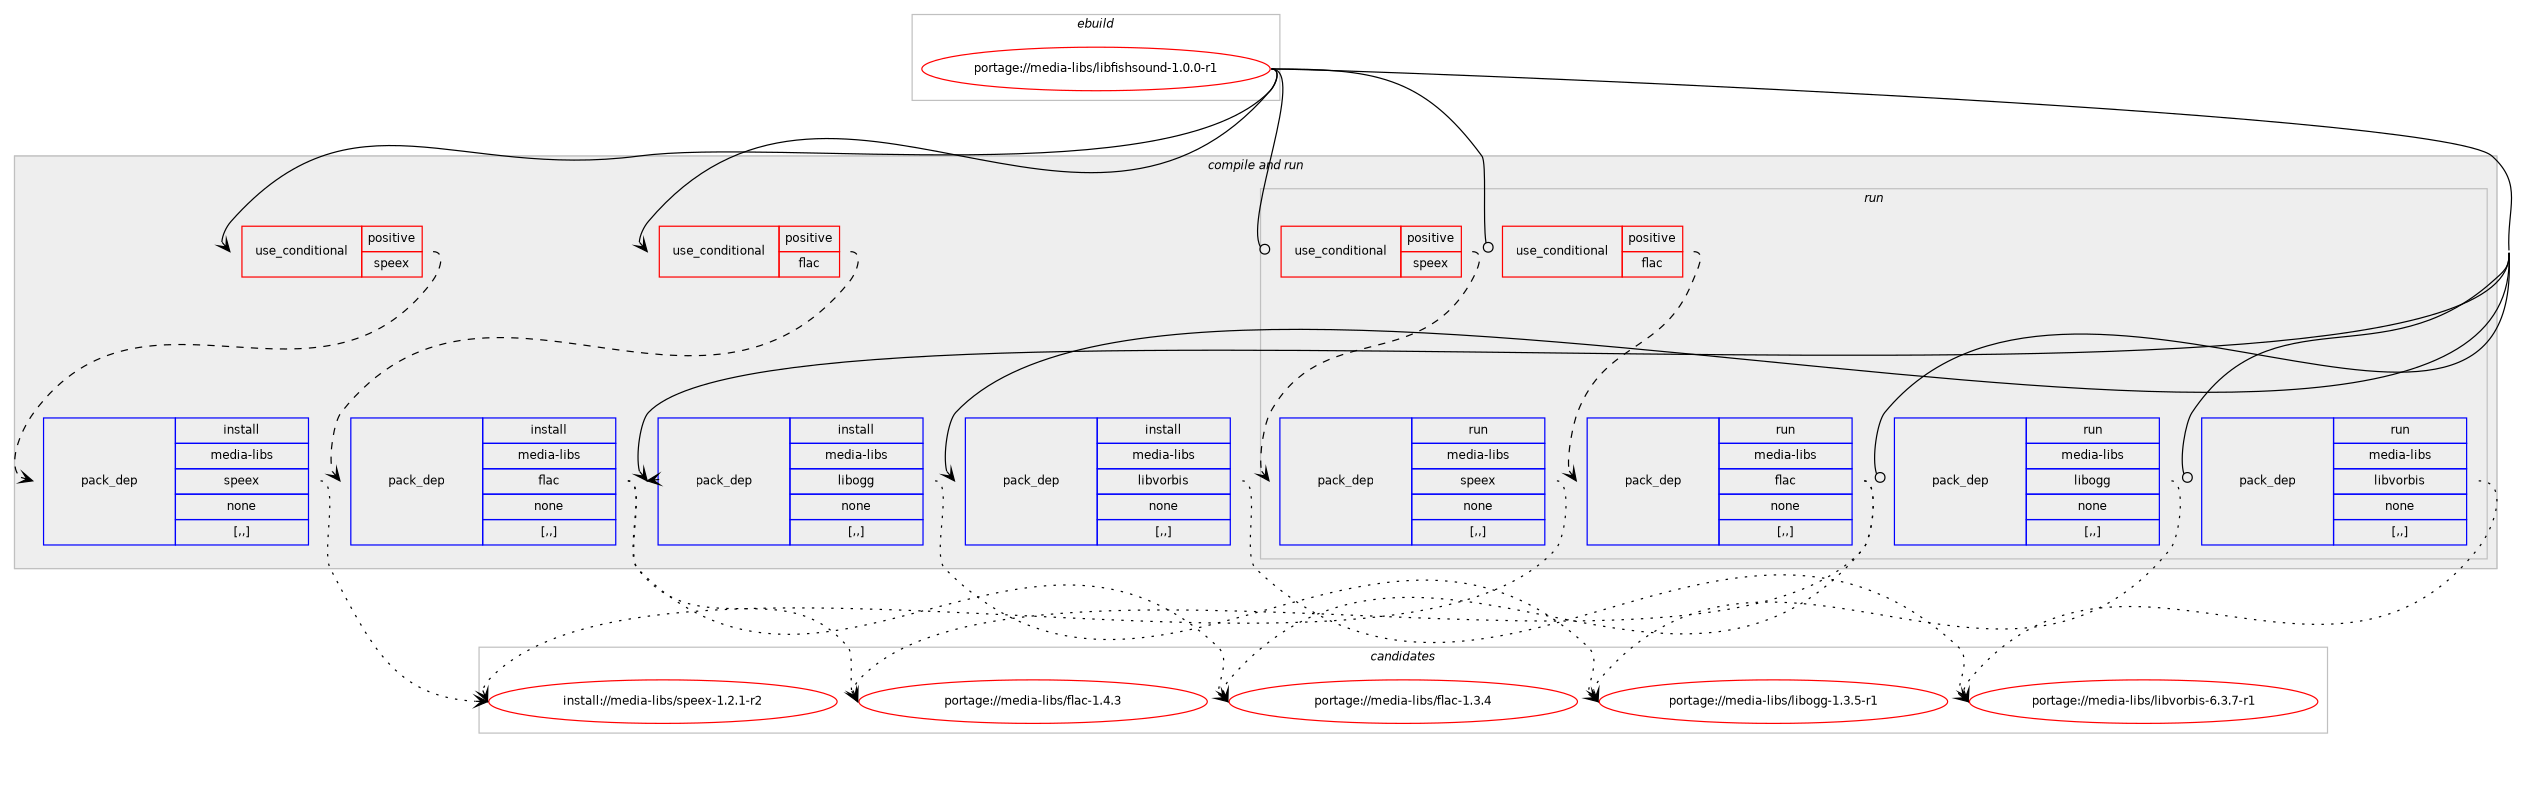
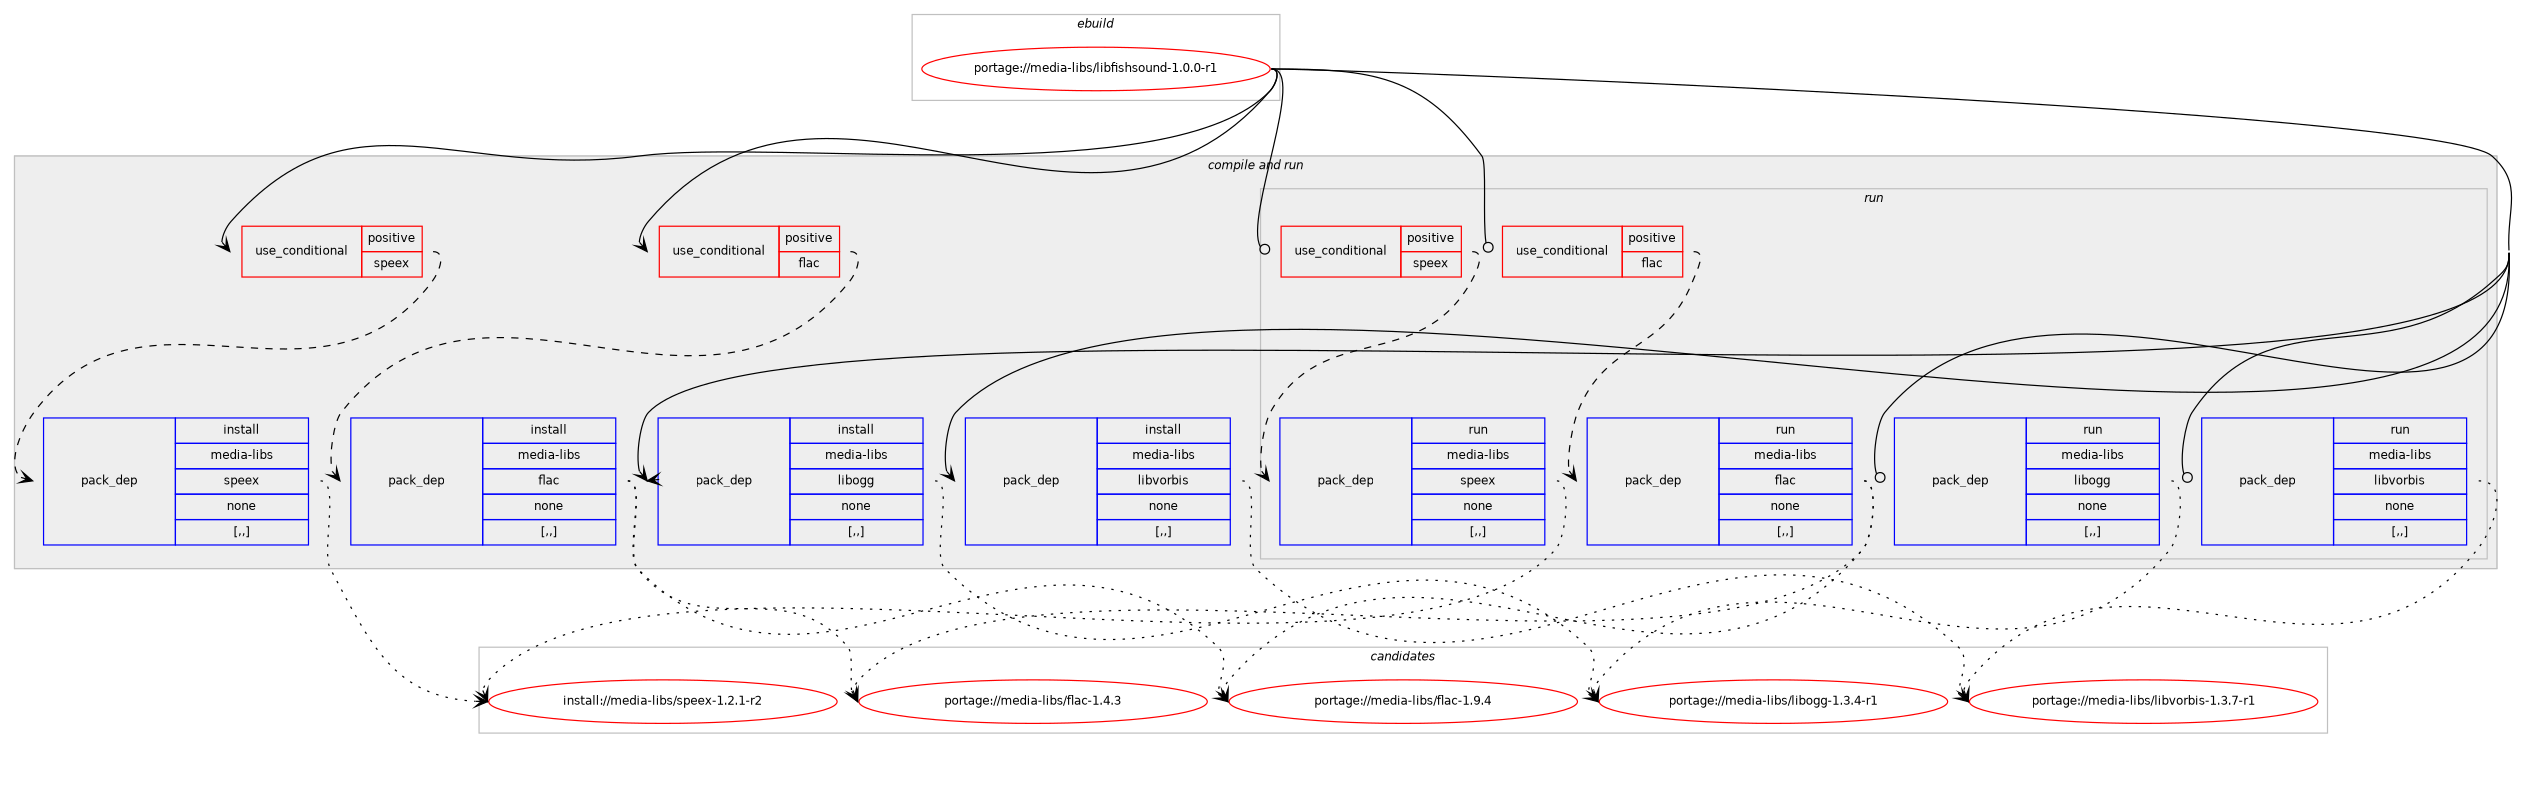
  digraph {
    compound=true
    concentrate=true
    fontname=Helvetica
    fontsize=10
    newrank=true
    rankdir=TB
    ranksep=1.5
    node [color=red fontname=Helvetica fontsize=10 shape=none]
    edge [arrowhead=vee headport=w style=dotted tailport=e weight=20]
    n1 [label="portage://media-libs/libfishsound-1.0.0-r1" width=4 shape=""]
    n2 [color=blue label=<<TABLE BORDER="0" CELLBORDER="1" CELLSPACING="0" CELLPADDING="4" WIDTH="220"><TR><TD ROWSPAN="6" CELLPADDING="30">pack_dep</TD></TR><TR><TD WIDTH="110">install</TD></TR><TR><TD>media-libs</TD></TR><TR><TD>flac</TD></TR><TR><TD>none</TD></TR><TR><TD>[,,]</TD></TR></TABLE>>]
    n3 [label=<<TABLE BORDER="0" CELLBORDER="1" CELLSPACING="0" CELLPADDING="4"><TR><TD ROWSPAN="3" CELLPADDING="10">use_conditional</TD></TR><TR><TD>positive</TD></TR><TR><TD>flac</TD></TR></TABLE>>]
    n4 [color=blue label=<<TABLE BORDER="0" CELLBORDER="1" CELLSPACING="0" CELLPADDING="4" WIDTH="220"><TR><TD ROWSPAN="6" CELLPADDING="30">pack_dep</TD></TR><TR><TD WIDTH="110">install</TD></TR><TR><TD>media-libs</TD></TR><TR><TD>speex</TD></TR><TR><TD>none</TD></TR><TR><TD>[,,]</TD></TR></TABLE>>]
    n5 [label=<<TABLE BORDER="0" CELLBORDER="1" CELLSPACING="0" CELLPADDING="4"><TR><TD ROWSPAN="3" CELLPADDING="10">use_conditional</TD></TR><TR><TD>positive</TD></TR><TR><TD>speex</TD></TR></TABLE>>]
    n6 [color=blue label=<<TABLE BORDER="0" CELLBORDER="1" CELLSPACING="0" CELLPADDING="4" WIDTH="220"><TR><TD ROWSPAN="6" CELLPADDING="30">pack_dep</TD></TR><TR><TD WIDTH="110">install</TD></TR><TR><TD>media-libs</TD></TR><TR><TD>libogg</TD></TR><TR><TD>none</TD></TR><TR><TD>[,,]</TD></TR></TABLE>>]
    n7 [color=blue label=<<TABLE BORDER="0" CELLBORDER="1" CELLSPACING="0" CELLPADDING="4" WIDTH="220"><TR><TD ROWSPAN="6" CELLPADDING="30">pack_dep</TD></TR><TR><TD WIDTH="110">install</TD></TR><TR><TD>media-libs</TD></TR><TR><TD>libvorbis</TD></TR><TR><TD>none</TD></TR><TR><TD>[,,]</TD></TR></TABLE>>]
    n8 [color=blue label=<<TABLE BORDER="0" CELLBORDER="1" CELLSPACING="0" CELLPADDING="4" WIDTH="220"><TR><TD ROWSPAN="6" CELLPADDING="30">pack_dep</TD></TR><TR><TD WIDTH="110">run</TD></TR><TR><TD>media-libs</TD></TR><TR><TD>flac</TD></TR><TR><TD>none</TD></TR><TR><TD>[,,]</TD></TR></TABLE>>]
    n9 [label=<<TABLE BORDER="0" CELLBORDER="1" CELLSPACING="0" CELLPADDING="4"><TR><TD ROWSPAN="3" CELLPADDING="10">use_conditional</TD></TR><TR><TD>positive</TD></TR><TR><TD>flac</TD></TR></TABLE>>]
    n10 [color=blue label=<<TABLE BORDER="0" CELLBORDER="1" CELLSPACING="0" CELLPADDING="4" WIDTH="220"><TR><TD ROWSPAN="6" CELLPADDING="30">pack_dep</TD></TR><TR><TD WIDTH="110">run</TD></TR><TR><TD>media-libs</TD></TR><TR><TD>speex</TD></TR><TR><TD>none</TD></TR><TR><TD>[,,]</TD></TR></TABLE>>]
    n11 [label=<<TABLE BORDER="0" CELLBORDER="1" CELLSPACING="0" CELLPADDING="4"><TR><TD ROWSPAN="3" CELLPADDING="10">use_conditional</TD></TR><TR><TD>positive</TD></TR><TR><TD>speex</TD></TR></TABLE>>]
    n12 [color=blue label=<<TABLE BORDER="0" CELLBORDER="1" CELLSPACING="0" CELLPADDING="4" WIDTH="220"><TR><TD ROWSPAN="6" CELLPADDING="30">pack_dep</TD></TR><TR><TD WIDTH="110">run</TD></TR><TR><TD>media-libs</TD></TR><TR><TD>libogg</TD></TR><TR><TD>none</TD></TR><TR><TD>[,,]</TD></TR></TABLE>>]
    n13 [color=blue label=<<TABLE BORDER="0" CELLBORDER="1" CELLSPACING="0" CELLPADDING="4" WIDTH="220"><TR><TD ROWSPAN="6" CELLPADDING="30">pack_dep</TD></TR><TR><TD WIDTH="110">run</TD></TR><TR><TD>media-libs</TD></TR><TR><TD>libvorbis</TD></TR><TR><TD>none</TD></TR><TR><TD>[,,]</TD></TR></TABLE>>]
    n14 [label="portage://media-libs/flac-1.4.3" width=4 shape=""]
-   n15 [label="portage://media-libs/flac-1.3.4" width=4 shape=""]
+   n15 [label="portage://media-libs/flac-1.9.4" width=4 shape=""]
    n16 [label="install://media-libs/speex-1.2.1-r2" width=4 shape=""]
-   n17 [label="portage://media-libs/libogg-1.3.5-r1" width=4 shape=""]
-   n18 [label="portage://media-libs/libvorbis-6.3.7-r1" width=4 shape=""]
+   n17 [label="portage://media-libs/libogg-1.3.4-r1" width=4 shape=""]
+   n18 [label="portage://media-libs/libvorbis-1.3.7-r1" width=4 shape=""]
    subgraph cluster_1 {
      color=gray
      label=<<i>ebuild</i>>
      n1
    }
    subgraph cluster_2 {
      color=gray
      label=<<i>dependencies</i>>
      subgraph cluster_3 {
        color=gray
        fillcolor="#eeeeee"
        label=<<i>compile</i>>
        style=filled
        subgraph sub_4 {
          color=gray
          fillcolor="#eeeeee"
          label=<<i>compile</i>>
          style=filled
          n3
          subgraph sub_5 {
            color=gray
            fillcolor="#eeeeee"
            label=<<i>compile</i>>
            style=filled
            n2
          }
        }
        subgraph sub_6 {
          color=gray
          fillcolor="#eeeeee"
          label=<<i>compile</i>>
          style=filled
          n5
          subgraph sub_7 {
            color=gray
            fillcolor="#eeeeee"
            label=<<i>compile</i>>
            style=filled
            n4
          }
        }
        subgraph sub_8 {
          color=gray
          fillcolor="#eeeeee"
          label=<<i>compile</i>>
          style=filled
          n6
        }
        subgraph sub_9 {
          color=gray
          fillcolor="#eeeeee"
          label=<<i>compile</i>>
          style=filled
          n7
        }
      }
      subgraph cluster_10 {
        color=gray
        fillcolor="#eeeeee"
        label=<<i>compile and run</i>>
        style=filled
      }
      subgraph cluster_11 {
        color=gray
        fillcolor="#eeeeee"
        label=<<i>run</i>>
        style=filled
        subgraph sub_12 {
          color=gray
          fillcolor="#eeeeee"
          label=<<i>run</i>>
          style=filled
          n9
          subgraph sub_13 {
            color=gray
            fillcolor="#eeeeee"
            label=<<i>run</i>>
            style=filled
            n8
          }
        }
        subgraph sub_14 {
          color=gray
          fillcolor="#eeeeee"
          label=<<i>run</i>>
          style=filled
          n11
          subgraph sub_15 {
            color=gray
            fillcolor="#eeeeee"
            label=<<i>run</i>>
            style=filled
            n10
          }
        }
        subgraph sub_16 {
          color=gray
          fillcolor="#eeeeee"
          label=<<i>run</i>>
          style=filled
          n12
        }
        subgraph sub_17 {
          color=gray
          fillcolor="#eeeeee"
          label=<<i>run</i>>
          style=filled
          n13
        }
      }
    }
    subgraph cluster_18 {
      color=gray
      label=<<i>candidates</i>>
      rank=same
      subgraph sub_19 {
        color=black
        label=<<i>candidates</i>>
        nodesep=1
        rank=same
        n14
        n15
      }
      subgraph sub_20 {
        color=black
        label=<<i>candidates</i>>
        nodesep=1
        rank=same
        n16
      }
      subgraph sub_21 {
        color=black
        label=<<i>candidates</i>>
        nodesep=1
        rank=same
        n17
      }
      subgraph sub_22 {
        color=black
        label=<<i>candidates</i>>
        nodesep=1
        rank=same
        n18
      }
      subgraph sub_23 {
        color=black
        label=<<i>candidates</i>>
        nodesep=1
        rank=same
        n14
        n15
      }
      subgraph sub_24 {
        color=black
        label=<<i>candidates</i>>
        nodesep=1
        rank=same
        n16
      }
      subgraph sub_25 {
        color=black
        label=<<i>candidates</i>>
        nodesep=1
        rank=same
        n17
      }
      subgraph sub_26 {
        color=black
        label=<<i>candidates</i>>
        nodesep=1
        rank=same
        n18
      }
    }
    n1 -> n3 [style=solid]
    n1 -> n5 [style=solid]
    n1 -> n6 [style=solid]
    n1 -> n7 [style=solid]
    n1 -> n9 [arrowhead=odot style=solid]
    n1 -> n11 [arrowhead=odot style=solid]
    n1 -> n12 [arrowhead=odot style=solid]
    n1 -> n13 [arrowhead=odot style=solid]
    n2 -> n14 [weight=100]
    n2 -> n15 [weight=100]
    n3 -> n2 [style=dashed]
    n4 -> n16 [weight=100]
    n5 -> n4 [style=dashed]
    n6 -> n17 [weight=100]
    n7 -> n18 [weight=100]
    n8 -> n14 [weight=100]
    n8 -> n15 [weight=100]
    n9 -> n8 [style=dashed]
    n10 -> n16 [weight=100]
    n11 -> n10 [style=dashed]
    n12 -> n17 [weight=100]
    n13 -> n18 [weight=100]
  }
